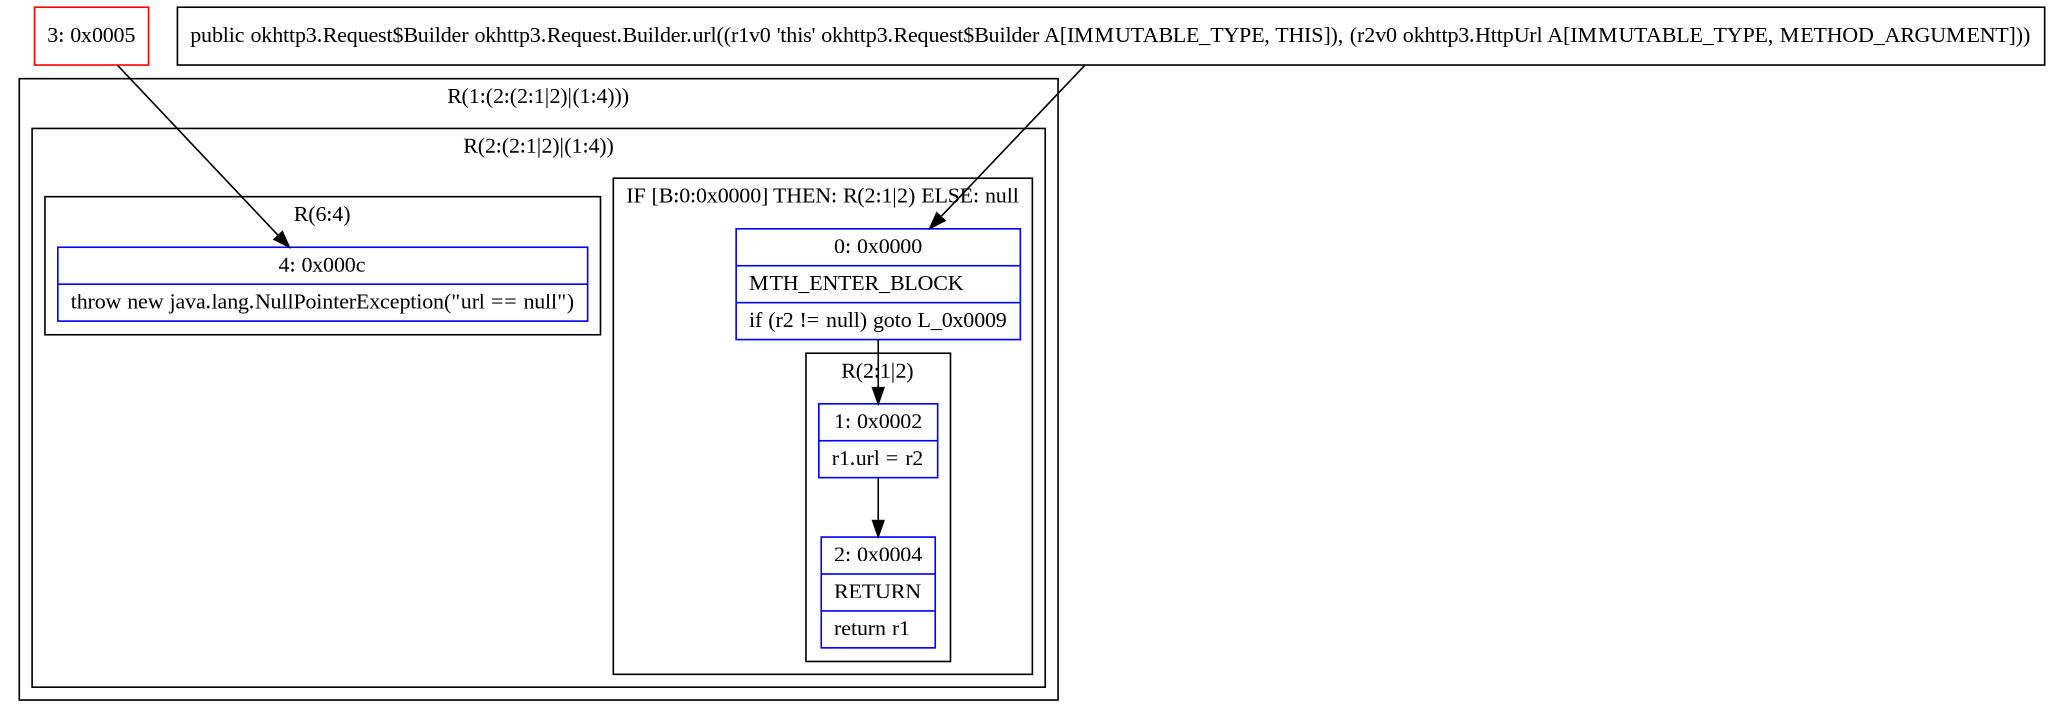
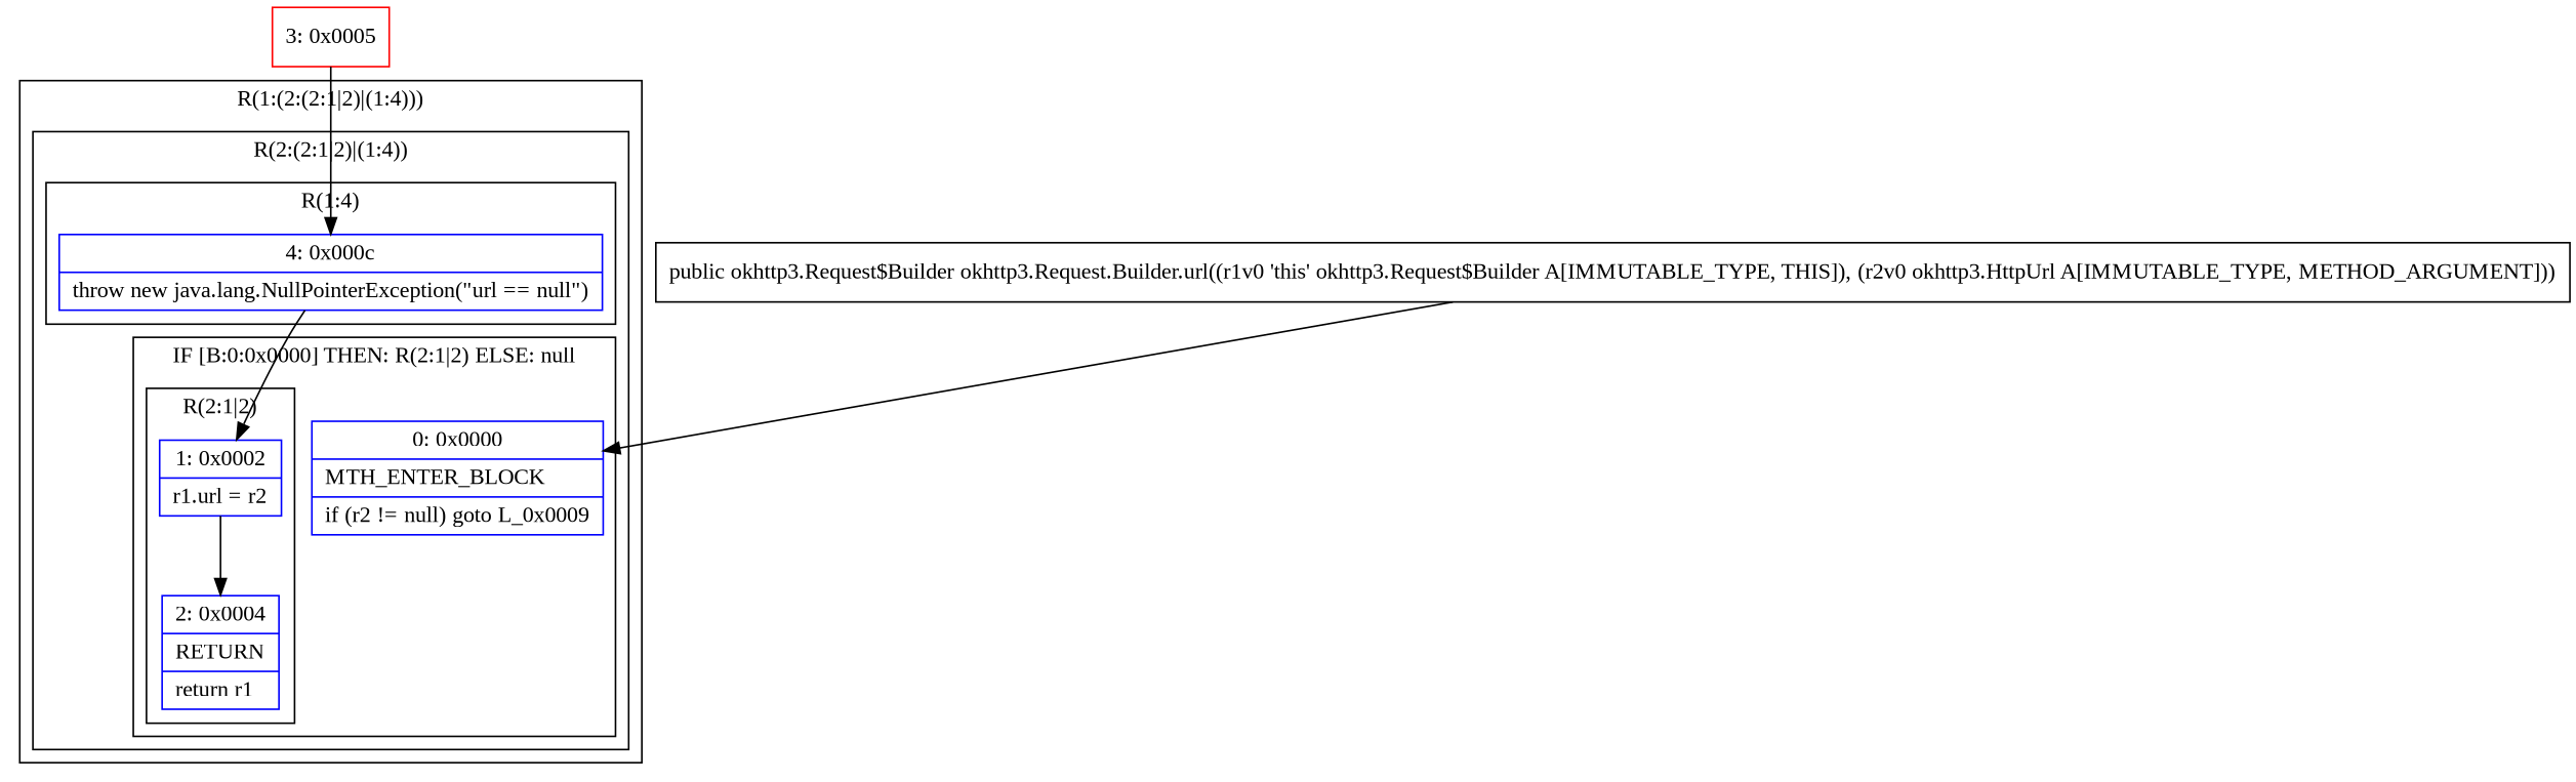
  digraph {
    fontname="Liberation Serif"
    node [color=blue fontname="Liberation Serif" shape=record]
    edge [fontname="Liberation Serif"]
    n1 [label="{1\:\ 0x0002|r1.url = r2\l}"]
    n2 [label="{2\:\ 0x0004|RETURN\l|return r1\l}"]
    n3 [label="{0\:\ 0x0000|MTH_ENTER_BLOCK\l|if (r2 != null) goto L_0x0009\l}"]
    n4 [label="{4\:\ 0x000c|throw new java.lang.NullPointerException(\"url == null\")\l}"]
    n5 [color=red label="{3\:\ 0x0005}"]
    n6 [label="{public okhttp3.Request$Builder okhttp3.Request.Builder.url((r1v0 'this' okhttp3.Request$Builder A[IMMUTABLE_TYPE, THIS]), (r2v0 okhttp3.HttpUrl A[IMMUTABLE_TYPE, METHOD_ARGUMENT])) }" color=""]
    subgraph cluster_1 {
      label="R(1:(2:(2:1|2)|(1:4)))"
      subgraph cluster_2 {
        label="R(2:(2:1|2)|(1:4))"
        subgraph cluster_3 {
          label="IF [B:0:0x0000] THEN: R(2:1|2) ELSE: null"
          n3
          subgraph cluster_4 {
            label="R(2:1|2)"
            n1
            n2
          }
        }
        subgraph cluster_5 {
-         label="R(6:4)"
+         label="R(1:4)"
          n4
        }
      }
    }
    n1 -> n2
-   n3 -> n1
+   n4 -> n1
    n5 -> n4
    n6 -> n3
  }
